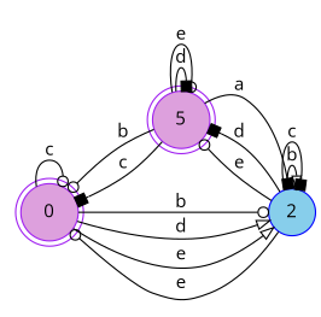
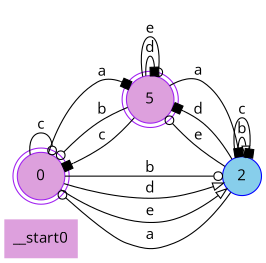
  digraph {
    fontname="Open Sans"
    rankdir=LR
    node [color=purple fillcolor=plum fontname="Open Sans" shape=doublecircle style=filled]
    edge [arrowhead=odot fontname="Open Sans"]
+   __start0 [shape=none]
    n2 [label=0 style="rounded,filled"]
    n3 [label=5 style="rounded,filled"]
    n4 [color=blue fillcolor=skyblue label=2 shape=circle]
    n2 -> n2 [label=c]
+   n2 -> n3 [arrowhead=box label=a]
    n2 -> n4 [label=b]
    n2 -> n4 [arrowhead=onormal label=d]
    n2 -> n4 [arrowhead=onormal label=e]
    n3 -> n2 [label=b]
    n3 -> n2 [arrowhead=box label=c]
    n3 -> n3 [arrowhead=box label=d]
    n3 -> n3 [label=e]
    n3 -> n4 [arrowhead=box label=a]
-   n4 -> n2 [label=e]
+   n4 -> n2 [label=a]
    n4 -> n3 [arrowhead=box label=d]
    n4 -> n3 [label=e]
    n4 -> n4 [arrowhead=onormal label=b]
    n4 -> n4 [arrowhead=box label=c]
  }
